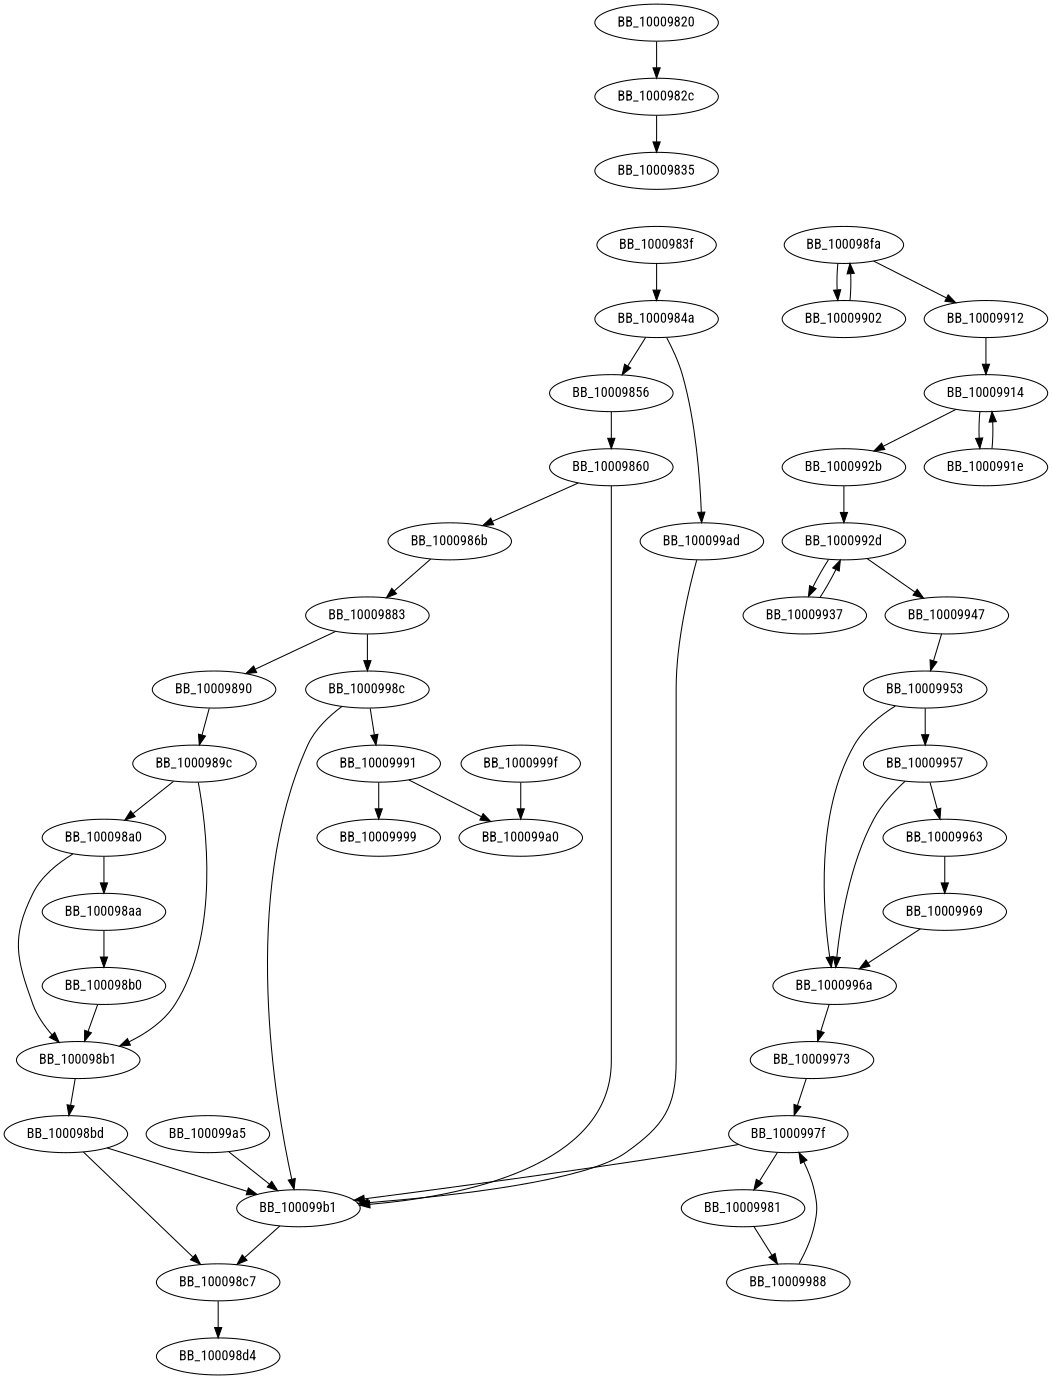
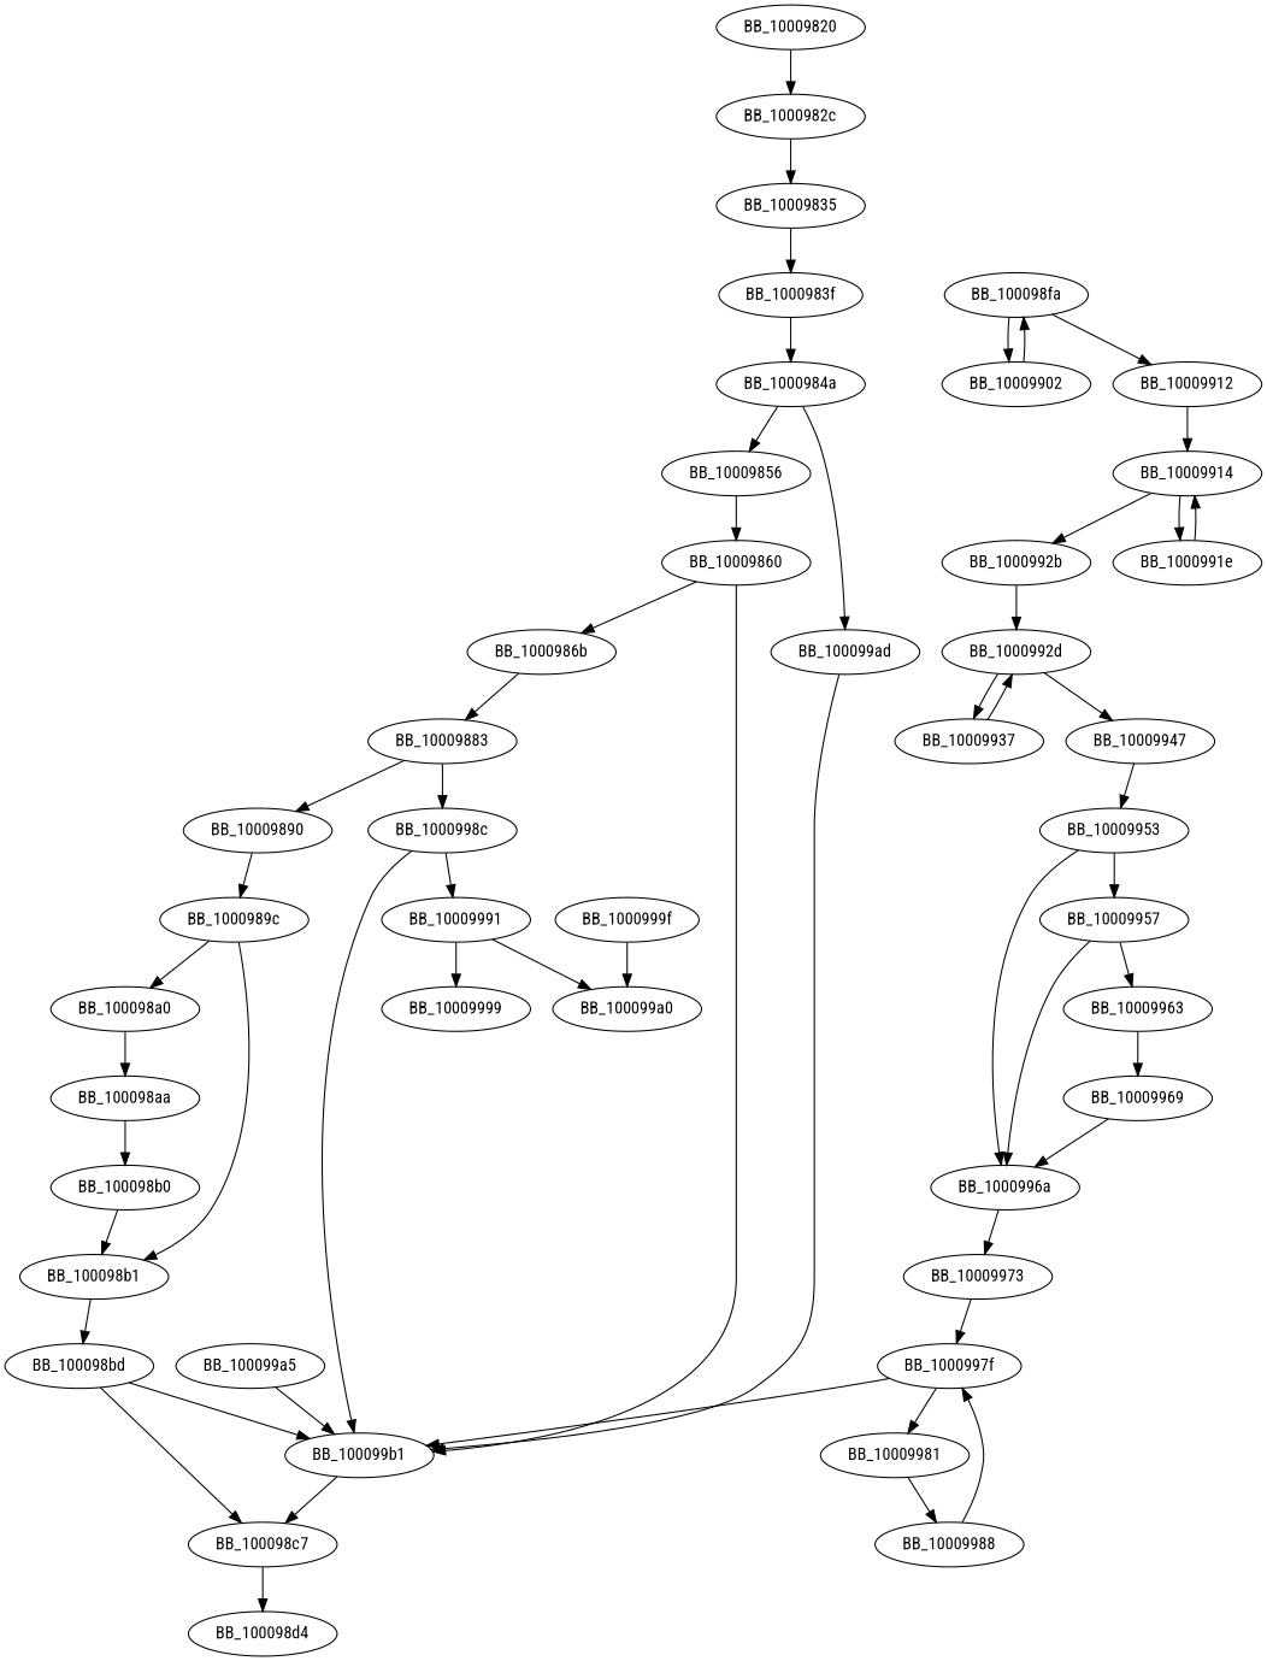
  digraph {
    fontname="Roboto Condensed"
    node [fontname="Roboto Condensed"]
    edge [fontname="Roboto Condensed"]
    BB_10009820
    BB_1000982c
    BB_10009835
    BB_1000983f
    BB_1000984a
    BB_10009856
    BB_100099ad
    BB_10009860
    BB_100099b1
    BB_1000986b
    BB_100098c7
    BB_10009883
    BB_10009890
    BB_1000998c
    BB_1000989c
    BB_10009991
    BB_100098a0
    BB_100098b1
    BB_10009999
    BB_100099a0
    BB_100098aa
    BB_100098bd
    BB_100098b0
    BB_100098d4
    BB_100098fa
    BB_10009902
    BB_10009912
    BB_10009914
    BB_1000991e
    BB_1000992b
    BB_1000992d
    BB_10009937
    BB_10009947
    BB_10009953
    BB_10009957
    BB_1000996a
    BB_10009963
    BB_10009973
    BB_10009969
    BB_1000997f
    BB_10009981
    BB_10009988
    BB_1000999f
    BB_100099a5
    BB_10009820 -> BB_1000982c
    BB_1000982c -> BB_10009835
+   BB_10009835 -> BB_1000983f
    BB_1000983f -> BB_1000984a
    BB_1000984a -> BB_10009856
    BB_1000984a -> BB_100099ad
    BB_10009856 -> BB_10009860
    BB_100099ad -> BB_100099b1
    BB_10009860 -> BB_100099b1
    BB_10009860 -> BB_1000986b
    BB_100099b1 -> BB_100098c7
    BB_1000986b -> BB_10009883
    BB_100098c7 -> BB_100098d4
    BB_10009883 -> BB_10009890
    BB_10009883 -> BB_1000998c
    BB_10009890 -> BB_1000989c
    BB_1000998c -> BB_100099b1
    BB_1000998c -> BB_10009991
    BB_1000989c -> BB_100098a0
    BB_1000989c -> BB_100098b1
    BB_10009991 -> BB_10009999
    BB_10009991 -> BB_100099a0
-   BB_100098a0 -> BB_100098b1
    BB_100098a0 -> BB_100098aa
    BB_100098b1 -> BB_100098bd
    BB_100098aa -> BB_100098b0
    BB_100098bd -> BB_100099b1
    BB_100098bd -> BB_100098c7
    BB_100098b0 -> BB_100098b1
    BB_100098fa -> BB_10009902
    BB_100098fa -> BB_10009912
    BB_10009902 -> BB_100098fa
    BB_10009912 -> BB_10009914
    BB_10009914 -> BB_1000991e
    BB_10009914 -> BB_1000992b
    BB_1000991e -> BB_10009914
    BB_1000992b -> BB_1000992d
    BB_1000992d -> BB_10009937
    BB_1000992d -> BB_10009947
    BB_10009937 -> BB_1000992d
    BB_10009947 -> BB_10009953
    BB_10009953 -> BB_10009957
    BB_10009953 -> BB_1000996a
    BB_10009957 -> BB_1000996a
    BB_10009957 -> BB_10009963
    BB_1000996a -> BB_10009973
    BB_10009963 -> BB_10009969
    BB_10009973 -> BB_1000997f
    BB_10009969 -> BB_1000996a
    BB_1000997f -> BB_100099b1
    BB_1000997f -> BB_10009981
    BB_10009981 -> BB_10009988
    BB_10009988 -> BB_1000997f
    BB_1000999f -> BB_100099a0
    BB_100099a5 -> BB_100099b1
  }
